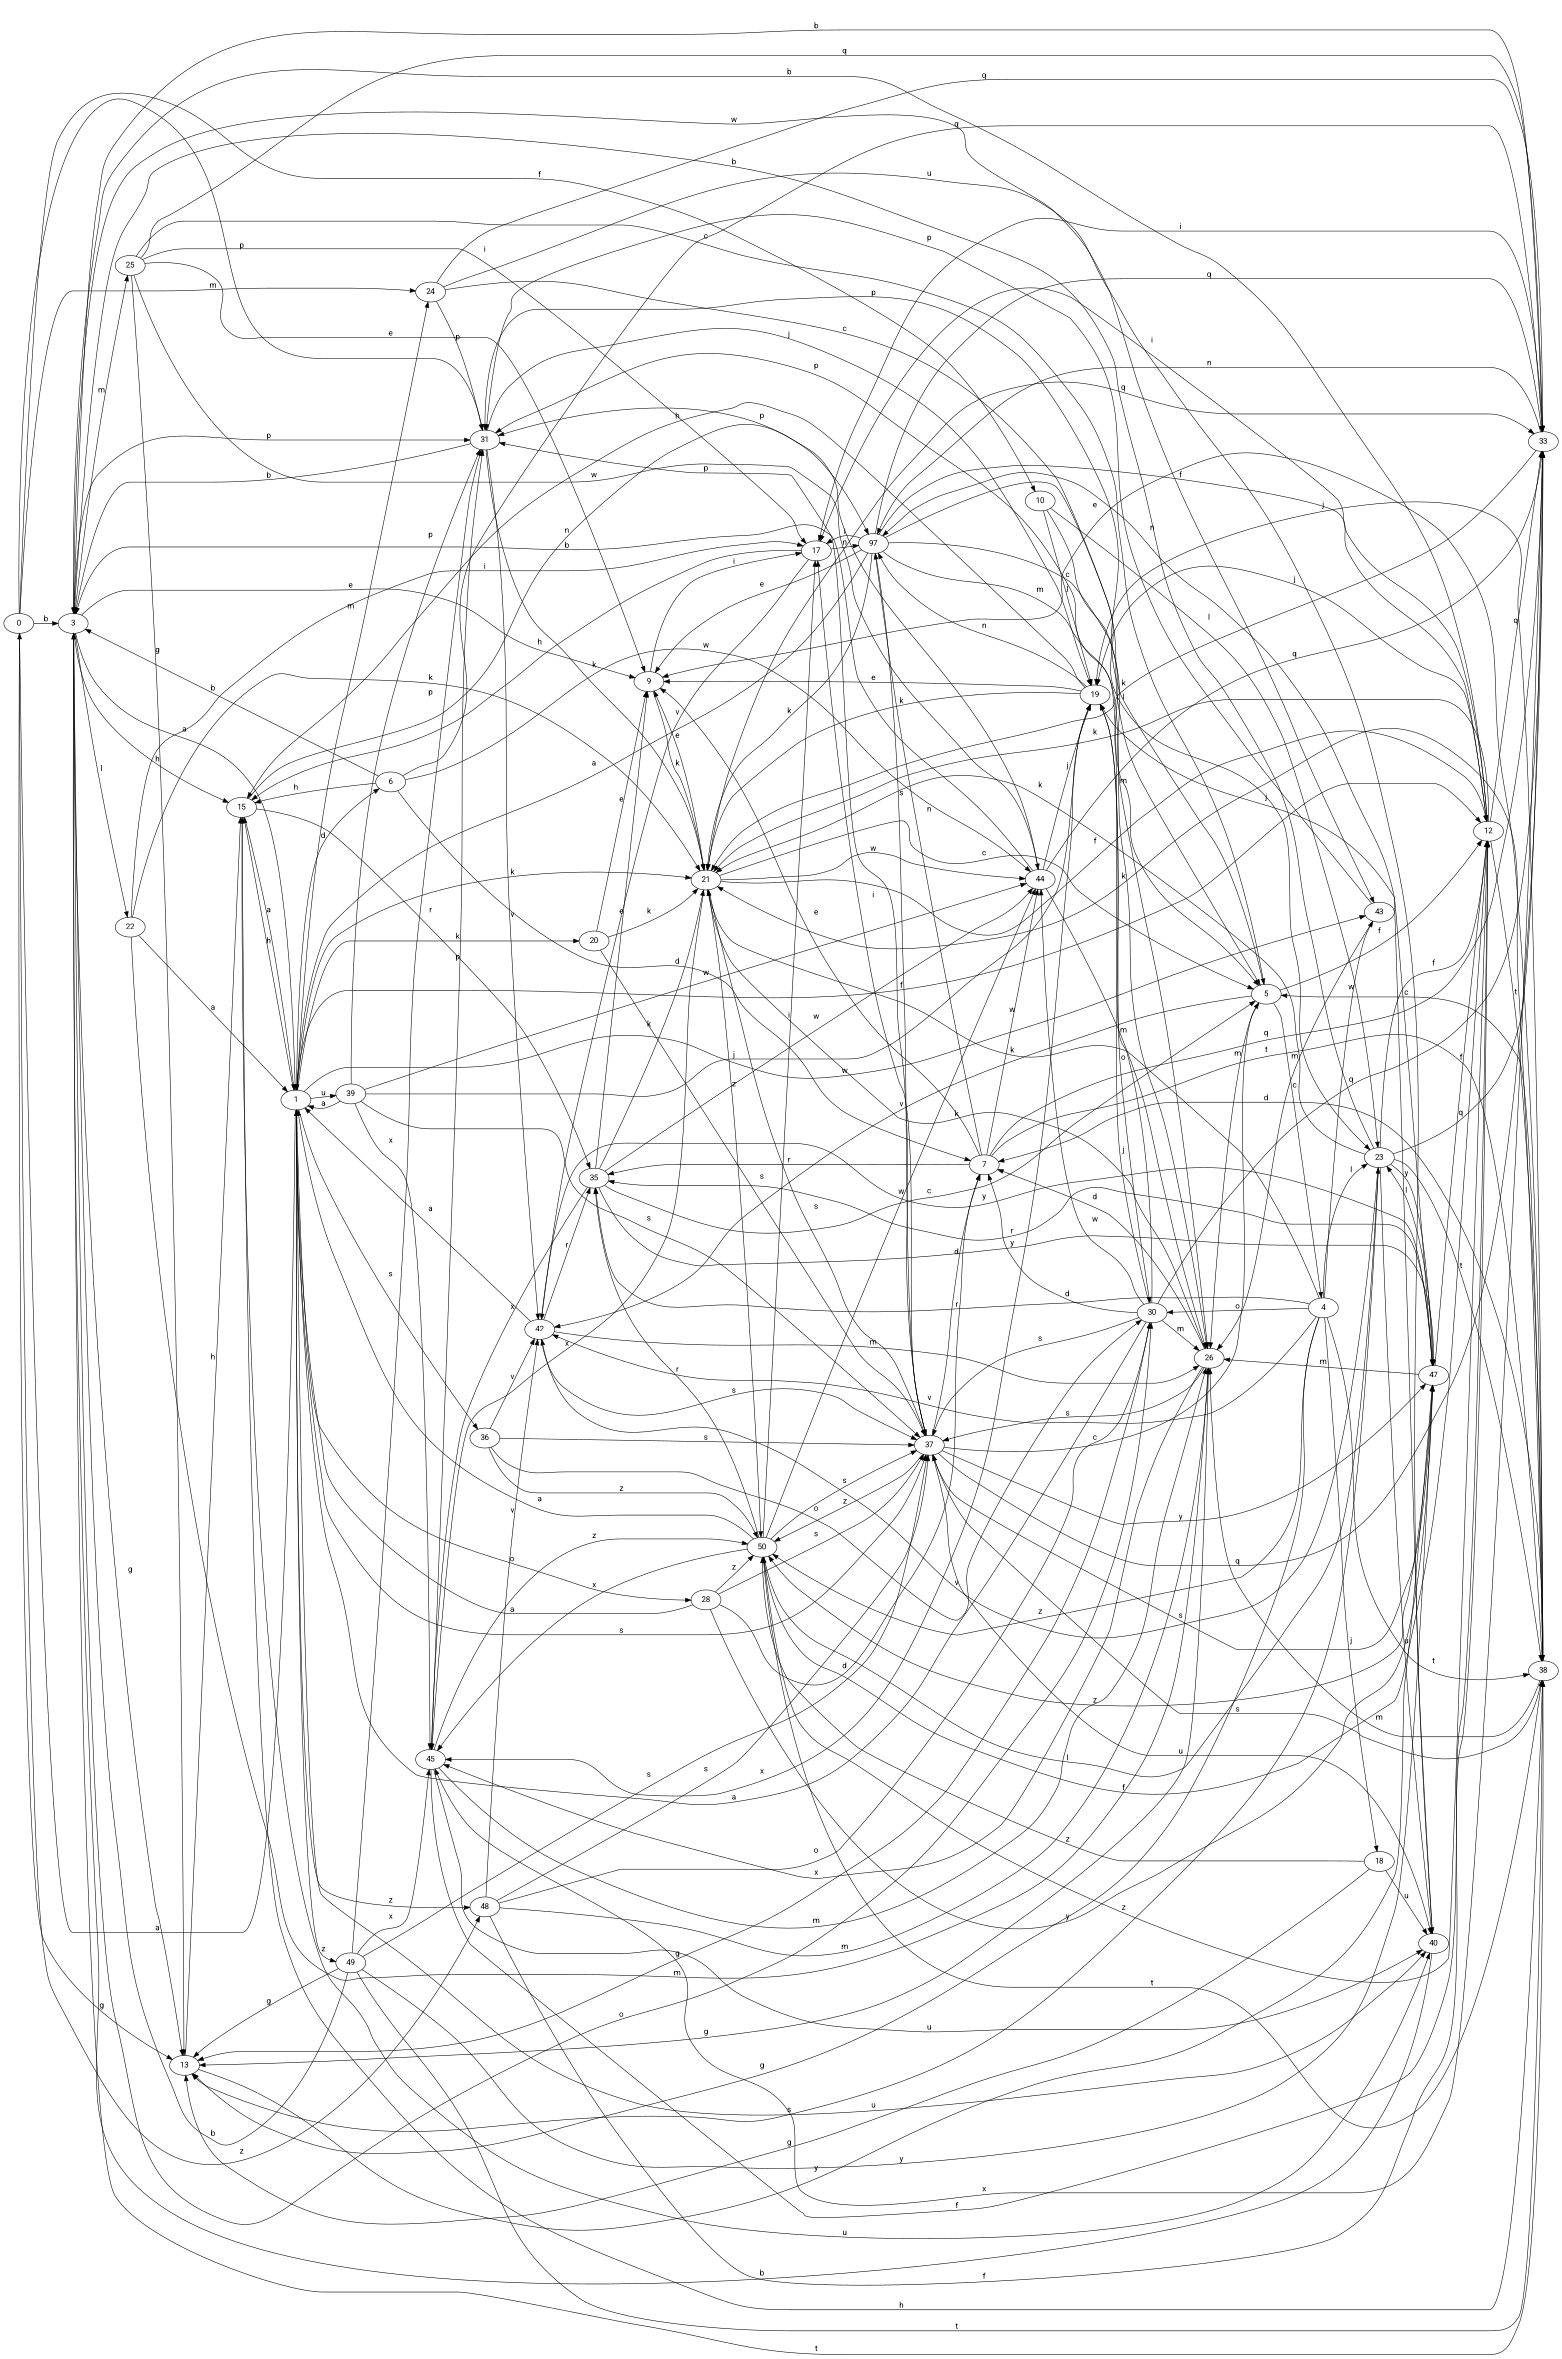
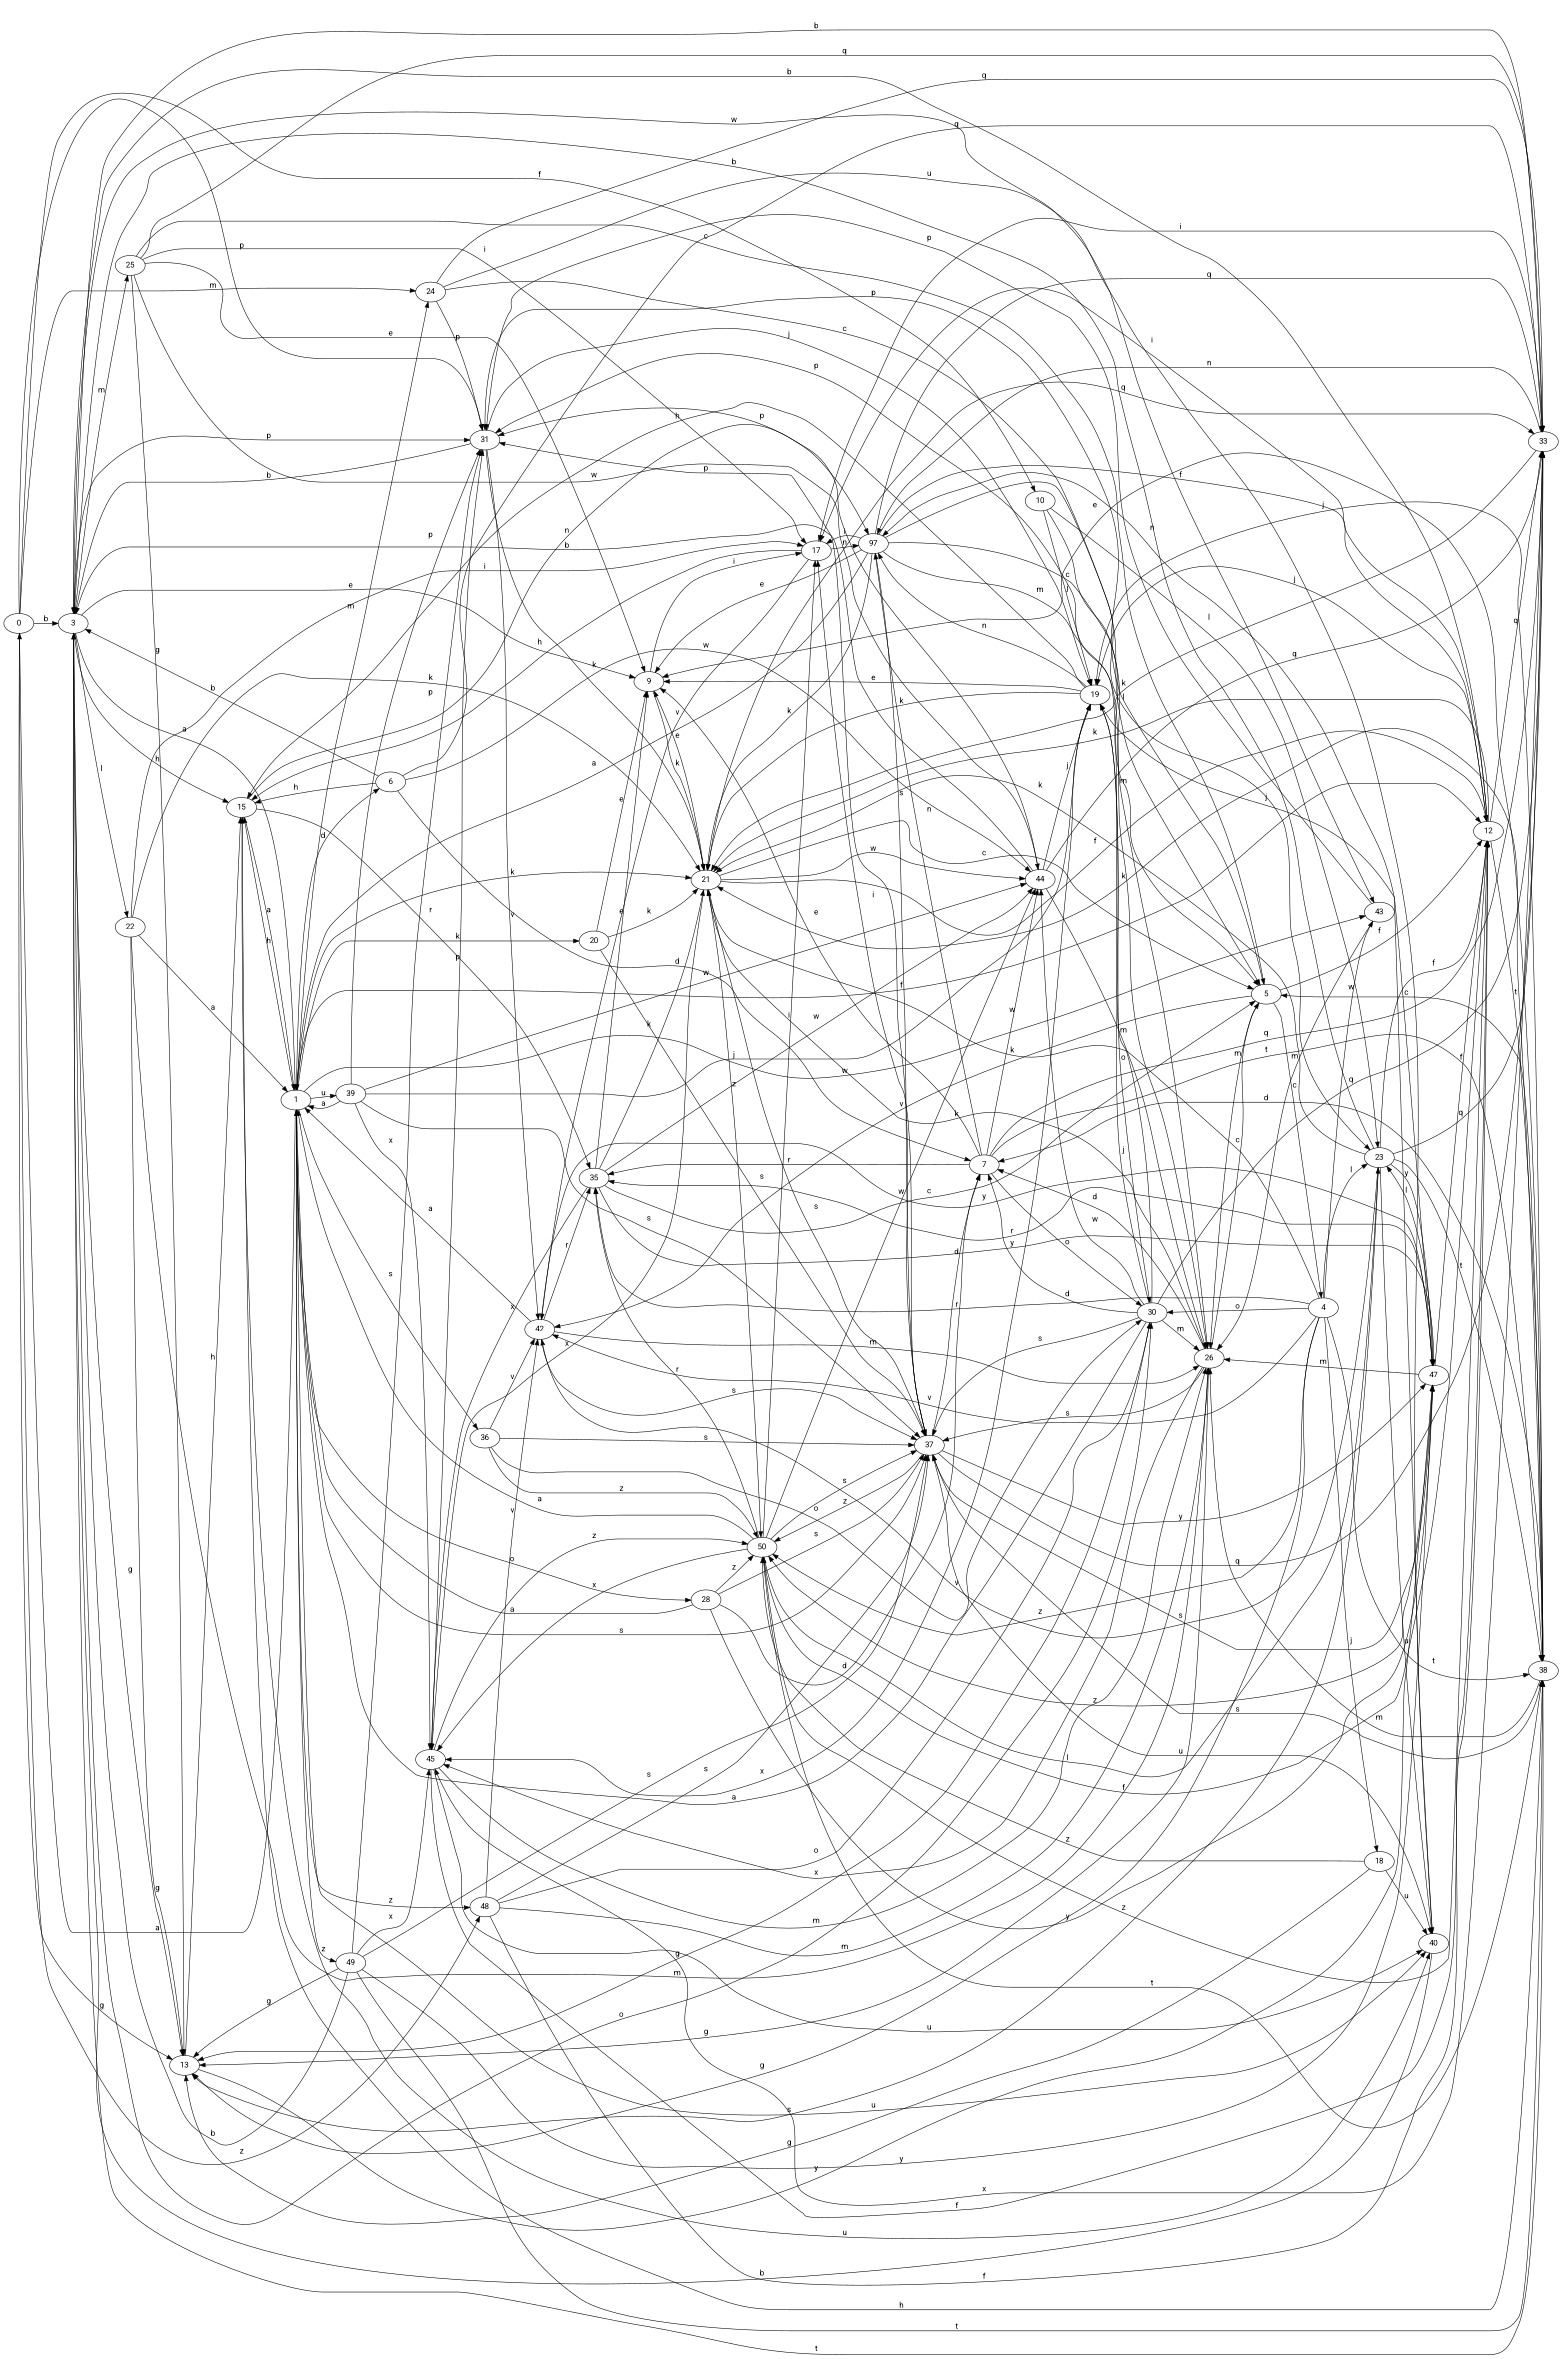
  strict digraph {
    fontname=Roboto
    rankdir=LR
    node [fontname=Roboto]
    edge [fontname=Roboto]
    0
    3
    10
    13
    24
    31
    48
    1
    15
    43
    9
    22
    25
    30
    38
    23
    26
    19
    47
    40
    5
    33
    21
    42
    12
    37
    6
    20
    28
    36
    39
    49
    7
    44
    50
    17
    35
    n38 [label=97]
    45
    4
    18
    0 -> 3 [label=b]
    0 -> 10 [label=f]
    0 -> 13 [label=g]
    0 -> 24 [label=m]
    0 -> 31 [label=p]
    0 -> 48 [label=z]
    3 -> 13 [label=g]
    3 -> 31 [label=p]
    3 -> 1 [label=a]
    3 -> 15 [label=h]
    3 -> 43 [label=w]
    3 -> 9 [label=e]
    3 -> 22 [label=l]
    3 -> 25 [label=m]
    3 -> 30 [label=o]
    3 -> 38 [label=t]
    10 -> 23 [label=l]
    10 -> 26 [label=m]
    10 -> 19 [label=j]
    13 -> 15 [label=h]
    13 -> 47 [label=y]
    24 -> 31 [label=p]
    24 -> 40 [label=u]
    24 -> 5 [label=c]
    24 -> 33 [label=q]
    31 -> 3 [label=b]
    31 -> 19 [label=j]
    31 -> 21 [label=k]
    31 -> 42 [label=v]
    48 -> 30 [label=o]
    48 -> 26 [label=m]
    48 -> 42 [label=v]
    48 -> 12 [label=f]
    48 -> 37 [label=s]
    1 -> 0 [label=a]
    1 -> 24 [label=m]
    1 -> 48 [label=z]
    1 -> 15 [label=h]
    1 -> 43 [label=w]
    1 -> 40 [label=u]
    1 -> 21 [label=k]
    1 -> 12 [label=f]
    1 -> 37 [label=s]
    1 -> 6 [label=d]
    1 -> 20 [label=k]
    1 -> 28 [label=o]
    1 -> 36 [label=s]
    1 -> 39 [label=u]
    1 -> 49 [label=z]
    15 -> 1 [label=a]
    15 -> 40 [label=u]
    15 -> 35 [label=r]
    15 -> n38 [label=n]
    43 -> 31 [label=p]
    43 -> 26 [label=m]
    9 -> 21 [label=k]
    9 -> 17 [label=i]
+   22 -> 13 [label=g]
    22 -> 1 [label=a]
    22 -> 26 [label=m]
    22 -> 21 [label=k]
    22 -> 17 [label=i]
    25 -> 13 [label=g]
    25 -> 9 [label=e]
    25 -> 5 [label=c]
    25 -> 33 [label=q]
    25 -> 44 [label=w]
    25 -> 17 [label=i]
    30 -> 13 [label=g]
    30 -> 31 [label=p]
    30 -> 1 [label=a]
    30 -> 26 [label=m]
    30 -> 19 [label=j]
    30 -> 33 [label=q]
    30 -> 37 [label=s]
    30 -> 7 [label=d]
    30 -> 44 [label=w]
    38 -> 15 [label=h]
    38 -> 9 [label=e]
    38 -> 26 [label=m]
    38 -> 19 [label=j]
    38 -> 5 [label=c]
    38 -> 21 [label=k]
    38 -> 37 [label=s]
    38 -> 7 [label=d]
    23 -> 3 [label=b]
    23 -> 13 [label=s]
    23 -> 38 [label=t]
    23 -> 47 [label=y]
    23 -> 40 [label=u]
    23 -> 33 [label=q]
    23 -> 21 [label=k]
    23 -> 42 [label=v]
    23 -> 12 [label=f]
    26 -> 13 [label=g]
-   37 -> 5 [label=c]
+   26 -> 5 [label=c]
    26 -> 21 [label=k]
    26 -> 37 [label=s]
    26 -> 7 [label=d]
    26 -> 45 [label=x]
    19 -> 15 [label=h]
    19 -> 9 [label=e]
    19 -> 30 [label=o]
    19 -> 21 [label=k]
    19 -> n38 [label=n]
    19 -> 45 [label=x]
    47 -> 23 [label=l]
    47 -> 26 [label=m]
    47 -> 19 [label=j]
    47 -> 12 [label=f]
    47 -> 37 [label=s]
    47 -> 50 [label=z]
    47 -> 35 [label=r]
    40 -> 3 [label=b]
    40 -> n38 [label=n]
    5 -> 31 [label=p]
    5 -> 26 [label=m]
    5 -> 42 [label=v]
    5 -> 12 [label=f]
    5 -> 4 [label=c]
    33 -> 3 [label=b]
    33 -> 21 [label=k]
    33 -> 17 [label=i]
    33 -> n38 [label=n]
    33 -> 45 [label=x]
    21 -> 9 [label=e]
    21 -> 5 [label=c]
    21 -> 33 [label=q]
    21 -> 12 [label=f]
    21 -> 37 [label=s]
    21 -> 44 [label=w]
    21 -> 50 [label=z]
    21 -> 45 [label=x]
    42 -> 1 [label=a]
    42 -> 26 [label=m]
    42 -> 47 [label=y]
    42 -> 37 [label=s]
    42 -> 35 [label=r]
    12 -> 3 [label=b]
    12 -> 38 [label=t]
    12 -> 19 [label=j]
    12 -> 33 [label=q]
    12 -> 21 [label=k]
    12 -> 50 [label=z]
    12 -> 17 [label=i]
    37 -> 31 [label=p]
    37 -> 47 [label=y]
    37 -> 40 [label=u]
    37 -> 33 [label=q]
    37 -> 7 [label=d]
    37 -> 50 [label=z]
    37 -> 17 [label=i]
    6 -> 3 [label=b]
    6 -> 15 [label=h]
    6 -> 33 [label=q]
    6 -> 7 [label=d]
    6 -> 44 [label=w]
    20 -> 9 [label=e]
    20 -> 21 [label=k]
    20 -> 37 [label=s]
    28 -> 1 [label=a]
    28 -> 47 [label=y]
    28 -> 37 [label=s]
    28 -> 7 [label=d]
    28 -> 50 [label=z]
    36 -> 30 [label=o]
    36 -> 42 [label=v]
    36 -> 37 [label=s]
    36 -> 50 [label=z]
    39 -> 31 [label=p]
    39 -> 1 [label=a]
    39 -> 19 [label=j]
    39 -> 37 [label=s]
    39 -> 44 [label=w]
    39 -> 45 [label=x]
    49 -> 3 [label=b]
    49 -> 13 [label=g]
    49 -> 31 [label=p]
    49 -> 38 [label=t]
    49 -> 47 [label=y]
    49 -> 37 [label=s]
    49 -> 45 [label=x]
    7 -> 9 [label=e]
+   7 -> 30 [label=o]
    7 -> 38 [label=t]
    7 -> 33 [label=q]
    7 -> 44 [label=w]
    7 -> 35 [label=r]
    7 -> n38 [label=n]
    44 -> 3 [label=b]
    44 -> 31 [label=p]
    44 -> 26 [label=m]
    44 -> 19 [label=j]
    44 -> 33 [label=q]
    50 -> 1 [label=a]
    50 -> 38 [label=t]
    50 -> 23 [label=l]
    50 -> 12 [label=f]
    50 -> 37 [label=s]
    50 -> 44 [label=w]
    50 -> 17 [label=i]
    50 -> 35 [label=r]
    50 -> 45 [label=x]
    17 -> 15 [label=h]
    17 -> 42 [label=v]
    17 -> n38 [label=n]
    35 -> 9 [label=e]
    35 -> 47 [label=y]
    35 -> 5 [label=c]
    35 -> 21 [label=k]
    35 -> 44 [label=w]
    35 -> 45 [label=x]
    n38 -> 1 [label=a]
    n38 -> 9 [label=e]
    n38 -> 23 [label=l]
    n38 -> 26 [label=m]
    n38 -> 5 [label=c]
    n38 -> 33 [label=q]
    n38 -> 21 [label=k]
    n38 -> 12 [label=f]
    n38 -> 37 [label=s]
    n38 -> 17 [label=i]
    45 -> 31 [label=p]
    45 -> 26 [label=m]
    45 -> 40 [label=u]
    45 -> 12 [label=f]
    45 -> 50 [label=z]
    4 -> 13 [label=g]
    4 -> 43 [label=w]
    4 -> 30 [label=o]
    4 -> 38 [label=t]
    4 -> 23 [label=l]
    4 -> 21 [label=k]
    4 -> 42 [label=v]
    4 -> 50 [label=z]
    4 -> 35 [label=r]
    4 -> 18 [label=j]
    18 -> 13 [label=g]
    18 -> 40 [label=u]
    18 -> 50 [label=z]
  }
